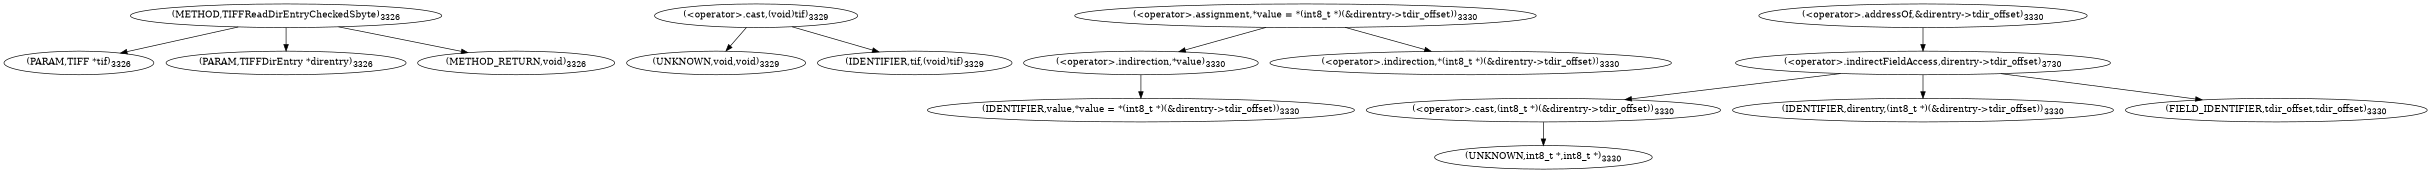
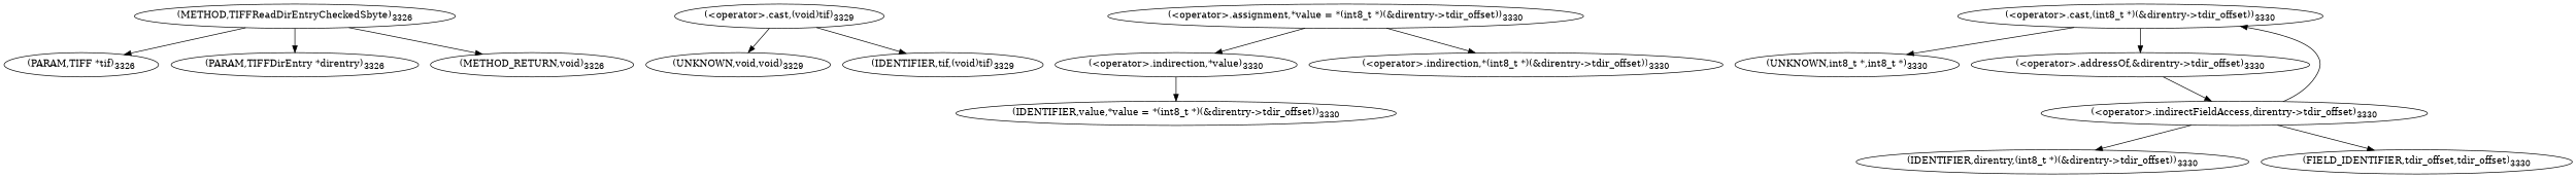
  digraph {
    n1 [label=<(METHOD,TIFFReadDirEntryCheckedSbyte)<SUB>3326</SUB>>]
    n2 [label=<(PARAM,TIFF *tif)<SUB>3326</SUB>>]
    n3 [label=<(PARAM,TIFFDirEntry *direntry)<SUB>3326</SUB>>]
    n4 [label=<(METHOD_RETURN,void)<SUB>3326</SUB>>]
    n5 [label=<(&lt;operator&gt;.cast,(void)tif)<SUB>3329</SUB>>]
    n6 [label=<(UNKNOWN,void,void)<SUB>3329</SUB>>]
    n7 [label=<(IDENTIFIER,tif,(void)tif)<SUB>3329</SUB>>]
    n8 [label=<(&lt;operator&gt;.assignment,*value = *(int8_t *)(&amp;direntry-&gt;tdir_offset))<SUB>3330</SUB>>]
    n9 [label=<(&lt;operator&gt;.indirection,*value)<SUB>3330</SUB>>]
    n10 [label=<(&lt;operator&gt;.indirection,*(int8_t *)(&amp;direntry-&gt;tdir_offset))<SUB>3330</SUB>>]
    n11 [label=<(IDENTIFIER,value,*value = *(int8_t *)(&amp;direntry-&gt;tdir_offset))<SUB>3330</SUB>>]
    n12 [label=<(&lt;operator&gt;.cast,(int8_t *)(&amp;direntry-&gt;tdir_offset))<SUB>3330</SUB>>]
    n13 [label=<(UNKNOWN,int8_t *,int8_t *)<SUB>3330</SUB>>]
    n14 [label=<(&lt;operator&gt;.addressOf,&amp;direntry-&gt;tdir_offset)<SUB>3330</SUB>>]
-   n15 [label=<(&lt;operator&gt;.indirectFieldAccess,direntry-&gt;tdir_offset)<SUB>3730</SUB>>]
+   n15 [label=<(&lt;operator&gt;.indirectFieldAccess,direntry-&gt;tdir_offset)<SUB>3330</SUB>>]
    n16 [label=<(IDENTIFIER,direntry,(int8_t *)(&amp;direntry-&gt;tdir_offset))<SUB>3330</SUB>>]
    n17 [label=<(FIELD_IDENTIFIER,tdir_offset,tdir_offset)<SUB>3330</SUB>>]
    n1 -> n2
    n1 -> n3
    n1 -> n4
    n5 -> n6
    n5 -> n7
    n8 -> n9
    n8 -> n10
    n9 -> n11
    n12 -> n13
+   n12 -> n14
    n14 -> n15
    n15 -> n12
    n15 -> n16
    n15 -> n17
  }
